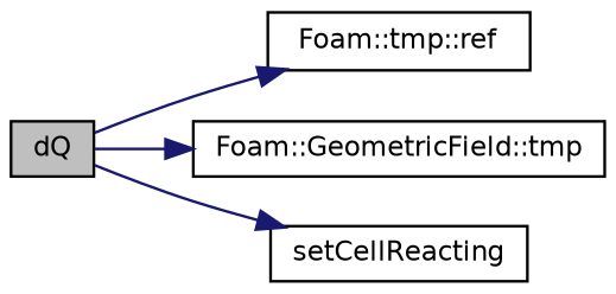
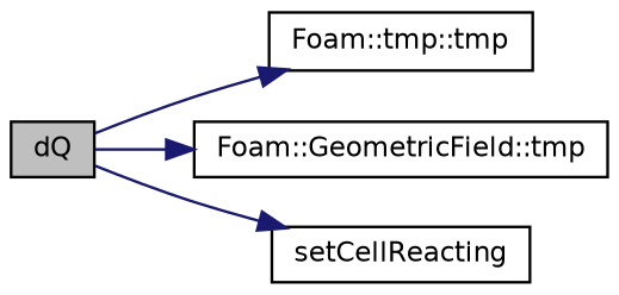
  digraph {
    rankdir=LR
    node [color=black fontname=Helvetica fontsize=10 shape=record]
    edge [color=midnightblue fontname=Helvetica fontsize=10 labelfontname=Helvetica labelfontsize=10 style=solid]
    n1 [fillcolor=grey75 fontcolor=black height=0.2 label=dQ style=filled width=0.4]
-   n2 [height=0.2 label="Foam::tmp::ref" width=0.4]
+   n2 [height=0.2 label="Foam::tmp::tmp" width=0.4]
    n3 [height=0.2 label="Foam::GeometricField::tmp" width=0.4]
    n4 [height=0.2 label=setCellReacting width=0.4]
    n1 -> n2
    n1 -> n3
    n1 -> n4
  }
